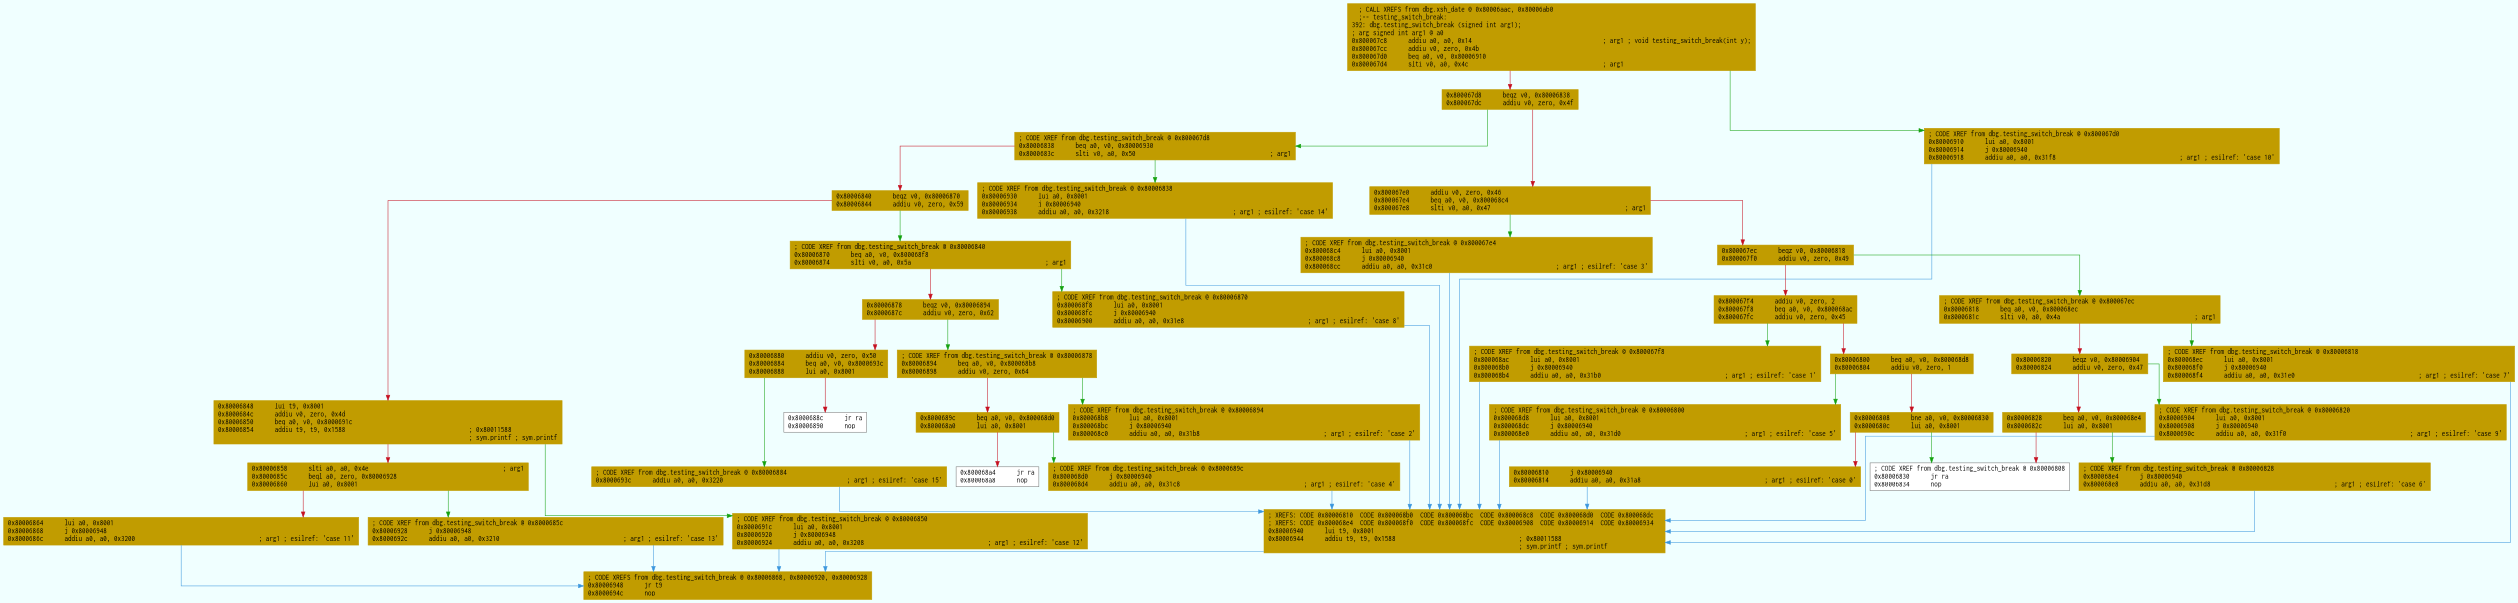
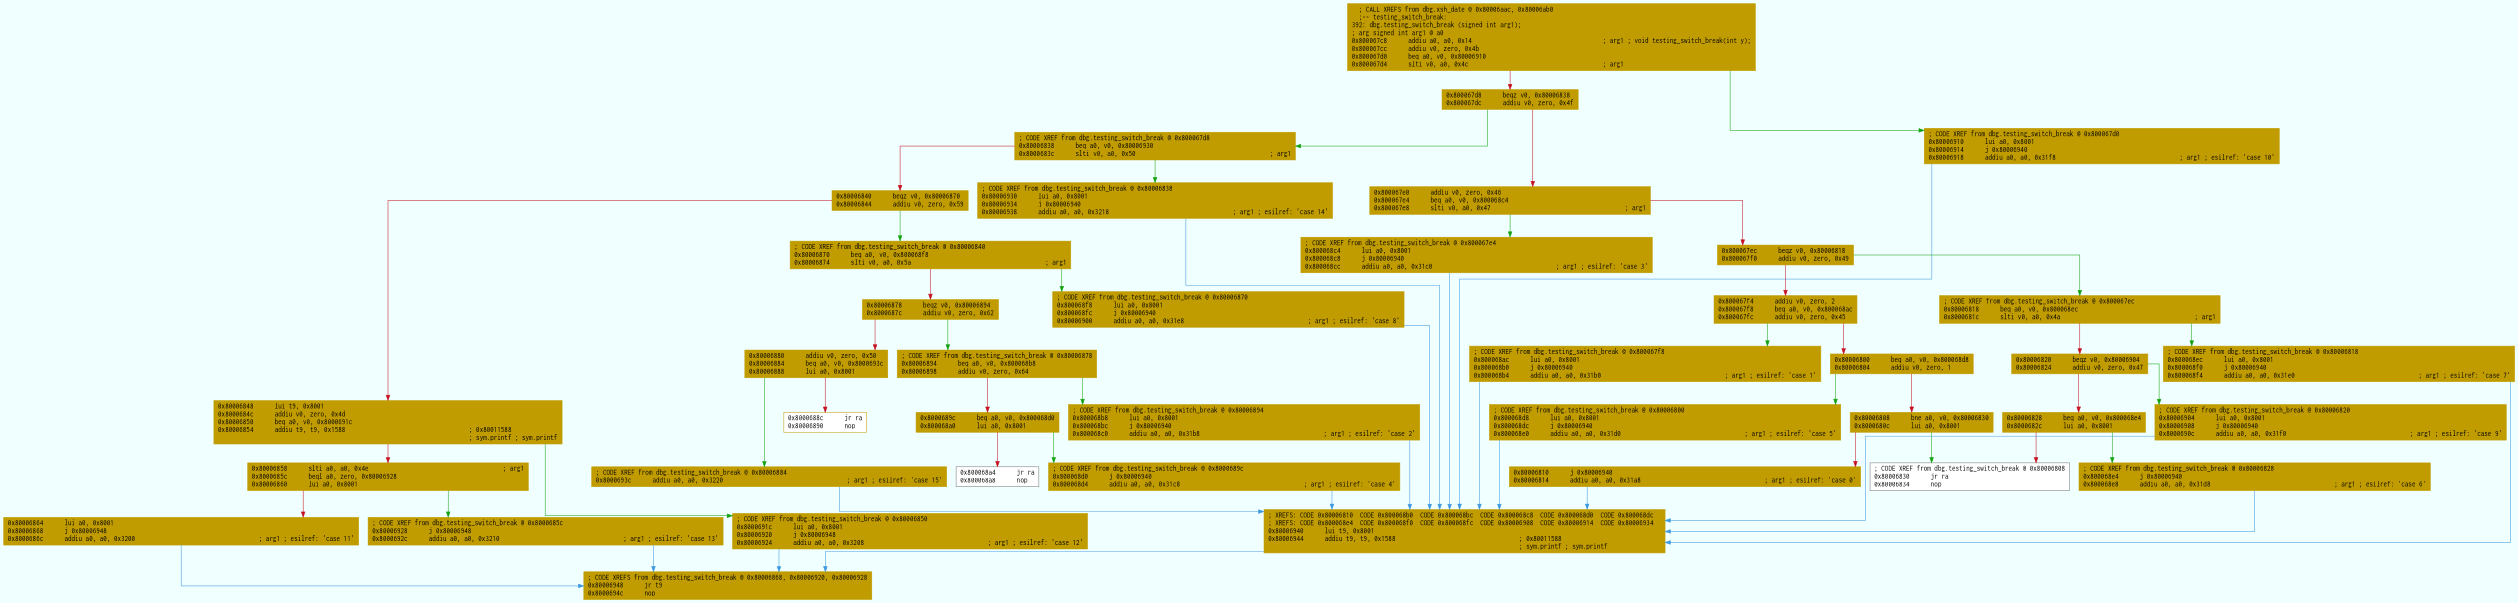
  digraph {
    bgcolor=azure
    fontname=Courier
    fontsize=8
    splines=ortho
    node [color="#c19c00" fillcolor="#c19c00" fontname=Courier shape=box style=filled]
    edge [arrowhead=normal color="#c50f1f"]
    n1 [label="  ; CALL XREFS from dbg.xsh_date @ 0x80006aac, 0x80006ab0\l  ;-- testing_switch_break:\l392: dbg.testing_switch_break (signed int arg1);\l; arg signed int arg1 @ a0\l0x800067c8      addiu a0, a0, 0x14                                     ; arg1 ; void testing_switch_break(int y);\l0x800067cc      addiu v0, zero, 0x4b\l0x800067d0      beq a0, v0, 0x80006910\l0x800067d4      slti v0, a0, 0x4c                                      ; arg1\l"]
    n2 [label="0x800067d8      beqz v0, 0x80006838\l0x800067dc      addiu v0, zero, 0x4f\l"]
    n3 [label="; CODE XREF from dbg.testing_switch_break @ 0x800067d0\l0x80006910      lui a0, 0x8001\l0x80006914      j 0x80006940\l0x80006918      addiu a0, a0, 0x31f8                                   ; arg1 ; esilref: 'case 10'\l"]
    n4 [label="0x800067e0      addiu v0, zero, 0x46\l0x800067e4      beq a0, v0, 0x800068c4\l0x800067e8      slti v0, a0, 0x47                                      ; arg1\l"]
    n5 [label="; CODE XREF from dbg.testing_switch_break @ 0x800067d8\l0x80006838      beq a0, v0, 0x80006930\l0x8000683c      slti v0, a0, 0x50                                      ; arg1\l"]
    n6 [label="0x800067ec      beqz v0, 0x80006818\l0x800067f0      addiu v0, zero, 0x49\l"]
    n7 [label="; CODE XREF from dbg.testing_switch_break @ 0x800067e4\l0x800068c4      lui a0, 0x8001\l0x800068c8      j 0x80006940\l0x800068cc      addiu a0, a0, 0x31c0                                   ; arg1 ; esilref: 'case 3'\l"]
    n8 [label="0x800067f4      addiu v0, zero, 2\l0x800067f8      beq a0, v0, 0x800068ac\l0x800067fc      addiu v0, zero, 0x45\l"]
    n9 [label="; CODE XREF from dbg.testing_switch_break @ 0x800067ec\l0x80006818      beq a0, v0, 0x800068ec\l0x8000681c      slti v0, a0, 0x4a                                      ; arg1\l"]
    n10 [label="0x80006800      beq a0, v0, 0x800068d8\l0x80006804      addiu v0, zero, 1\l"]
    n11 [label="; CODE XREF from dbg.testing_switch_break @ 0x800067f8\l0x800068ac      lui a0, 0x8001\l0x800068b0      j 0x80006940\l0x800068b4      addiu a0, a0, 0x31b0                                   ; arg1 ; esilref: 'case 1'\l"]
    n12 [label="0x80006808      bne a0, v0, 0x80006830\l0x8000680c      lui a0, 0x8001\l"]
    n13 [label="; CODE XREF from dbg.testing_switch_break @ 0x80006800\l0x800068d8      lui a0, 0x8001\l0x800068dc      j 0x80006940\l0x800068e0      addiu a0, a0, 0x31d0                                   ; arg1 ; esilref: 'case 5'\l"]
    n14 [label="0x80006810      j 0x80006940\l0x80006814      addiu a0, a0, 0x31a8                                   ; arg1 ; esilref: 'case 0'\l"]
    n15 [color="#767676" fillcolor=white label="; CODE XREF from dbg.testing_switch_break @ 0x80006808\l0x80006830      jr ra\l0x80006834      nop\l"]
    n16 [label="; XREFS: CODE 0x80006810  CODE 0x800068b0  CODE 0x800068bc  CODE 0x800068c8  CODE 0x800068d0  CODE 0x800068dc  \l; XREFS: CODE 0x800068e4  CODE 0x800068f0  CODE 0x800068fc  CODE 0x80006908  CODE 0x80006914  CODE 0x80006934  \l0x80006940      lui t9, 0x8001\l0x80006944      addiu t9, t9, 0x1588                                   ; 0x80011588\l                                                                       ; sym.printf ; sym.printf\l"]
    n17 [label="0x80006820      beqz v0, 0x80006904\l0x80006824      addiu v0, zero, 0x47\l"]
    n18 [label="; CODE XREF from dbg.testing_switch_break @ 0x80006818\l0x800068ec      lui a0, 0x8001\l0x800068f0      j 0x80006940\l0x800068f4      addiu a0, a0, 0x31e0                                   ; arg1 ; esilref: 'case 7'\l"]
    n19 [label="0x80006828      beq a0, v0, 0x800068e4\l0x8000682c      lui a0, 0x8001\l"]
    n20 [label="; CODE XREF from dbg.testing_switch_break @ 0x80006820\l0x80006904      lui a0, 0x8001\l0x80006908      j 0x80006940\l0x8000690c      addiu a0, a0, 0x31f0                                   ; arg1 ; esilref: 'case 9'\l"]
    n21 [label="; CODE XREF from dbg.testing_switch_break @ 0x80006828\l0x800068e4      j 0x80006940\l0x800068e8      addiu a0, a0, 0x31d8                                   ; arg1 ; esilref: 'case 6'\l"]
    n22 [label="0x80006840      beqz v0, 0x80006870\l0x80006844      addiu v0, zero, 0x59\l"]
    n23 [label="; CODE XREF from dbg.testing_switch_break @ 0x80006838\l0x80006930      lui a0, 0x8001\l0x80006934      j 0x80006940\l0x80006938      addiu a0, a0, 0x3218                                   ; arg1 ; esilref: 'case 14'\l"]
    n24 [label="0x80006848      lui t9, 0x8001\l0x8000684c      addiu v0, zero, 0x4d\l0x80006850      beq a0, v0, 0x8000691c\l0x80006854      addiu t9, t9, 0x1588                                   ; 0x80011588\l                                                                       ; sym.printf ; sym.printf\l"]
    n25 [label="; CODE XREF from dbg.testing_switch_break @ 0x80006840\l0x80006870      beq a0, v0, 0x800068f8\l0x80006874      slti v0, a0, 0x5a                                      ; arg1\l"]
    n26 [label="0x80006858      slti a0, a0, 0x4e                                      ; arg1\l0x8000685c      beql a0, zero, 0x80006928\l0x80006860      lui a0, 0x8001\l"]
    n27 [label="; CODE XREF from dbg.testing_switch_break @ 0x80006850\l0x8000691c      lui a0, 0x8001\l0x80006920      j 0x80006948\l0x80006924      addiu a0, a0, 0x3208                                   ; arg1 ; esilref: 'case 12'\l"]
    n28 [label="0x80006864      lui a0, 0x8001\l0x80006868      j 0x80006948\l0x8000686c      addiu a0, a0, 0x3200                                   ; arg1 ; esilref: 'case 11'\l"]
    n29 [label="; CODE XREF from dbg.testing_switch_break @ 0x8000685c\l0x80006928      j 0x80006948\l0x8000692c      addiu a0, a0, 0x3210                                   ; arg1 ; esilref: 'case 13'\l"]
    n30 [label="; CODE XREFS from dbg.testing_switch_break @ 0x80006868, 0x80006920, 0x80006928\l0x80006948      jr t9\l0x8000694c      nop\l"]
    n31 [label="0x80006878      beqz v0, 0x80006894\l0x8000687c      addiu v0, zero, 0x62\l"]
    n32 [label="; CODE XREF from dbg.testing_switch_break @ 0x80006870\l0x800068f8      lui a0, 0x8001\l0x800068fc      j 0x80006940\l0x80006900      addiu a0, a0, 0x31e8                                   ; arg1 ; esilref: 'case 8'\l"]
    n33 [label="0x80006880      addiu v0, zero, 0x50\l0x80006884      beq a0, v0, 0x8000693c\l0x80006888      lui a0, 0x8001\l"]
    n34 [label="; CODE XREF from dbg.testing_switch_break @ 0x80006878\l0x80006894      beq a0, v0, 0x800068b8\l0x80006898      addiu v0, zero, 0x64\l"]
-   n35 [color="#767676" fillcolor=white label="0x8000688c      jr ra\l0x80006890      nop\l"]
+   n35 [fillcolor=white label="0x8000688c      jr ra\l0x80006890      nop\l"]
    n36 [label="; CODE XREF from dbg.testing_switch_break @ 0x80006884\l0x8000693c      addiu a0, a0, 0x3220                                   ; arg1 ; esilref: 'case 15'\l"]
    n37 [label="0x8000689c      beq a0, v0, 0x800068d0\l0x800068a0      lui a0, 0x8001\l"]
    n38 [label="; CODE XREF from dbg.testing_switch_break @ 0x80006894\l0x800068b8      lui a0, 0x8001\l0x800068bc      j 0x80006940\l0x800068c0      addiu a0, a0, 0x31b8                                   ; arg1 ; esilref: 'case 2'\l"]
    n39 [color="#767676" fillcolor=white label="0x800068a4      jr ra\l0x800068a8      nop\l"]
    n40 [label="; CODE XREF from dbg.testing_switch_break @ 0x8000689c\l0x800068d0      j 0x80006940\l0x800068d4      addiu a0, a0, 0x31c8                                   ; arg1 ; esilref: 'case 4'\l"]
    n1 -> n2
    n1 -> n3 [color="#13a10e"]
    n2 -> n4
    n2 -> n5 [color="#13a10e"]
    n3 -> n16 [color="#3a96dd"]
    n4 -> n6
    n4 -> n7 [color="#13a10e"]
    n5 -> n22
    n5 -> n23 [color="#13a10e"]
    n6 -> n8
    n6 -> n9 [color="#13a10e"]
    n7 -> n16 [color="#3a96dd"]
    n8 -> n10
    n8 -> n11 [color="#13a10e"]
    n9 -> n17
    n9 -> n18 [color="#13a10e"]
    n10 -> n12
    n10 -> n13 [color="#13a10e"]
    n11 -> n16 [color="#3a96dd"]
    n12 -> n14
    n12 -> n15 [color="#13a10e"]
    n13 -> n16 [color="#3a96dd"]
    n14 -> n16 [color="#3a96dd"]
    n16 -> n30 [color="#3a96dd"]
    n17 -> n19
    n17 -> n20 [color="#13a10e"]
    n18 -> n16 [color="#3a96dd"]
    n19 -> n15
    n19 -> n21 [color="#13a10e"]
    n20 -> n16 [color="#3a96dd"]
    n21 -> n16 [color="#3a96dd"]
    n22 -> n24
    n22 -> n25 [color="#13a10e"]
    n23 -> n16 [color="#3a96dd"]
    n24 -> n26
    n24 -> n27 [color="#13a10e"]
    n25 -> n31
    n25 -> n32 [color="#13a10e"]
    n26 -> n28
    n26 -> n29 [color="#13a10e"]
    n27 -> n30 [color="#3a96dd"]
    n28 -> n30 [color="#3a96dd"]
    n29 -> n30 [color="#3a96dd"]
    n31 -> n33
    n31 -> n34 [color="#13a10e"]
    n32 -> n16 [color="#3a96dd"]
    n33 -> n35
    n33 -> n36 [color="#13a10e"]
    n34 -> n37
    n34 -> n38 [color="#13a10e"]
    n36 -> n16 [color="#3a96dd"]
    n37 -> n39
    n37 -> n40 [color="#13a10e"]
    n38 -> n16 [color="#3a96dd"]
    n40 -> n16 [color="#3a96dd"]
  }
